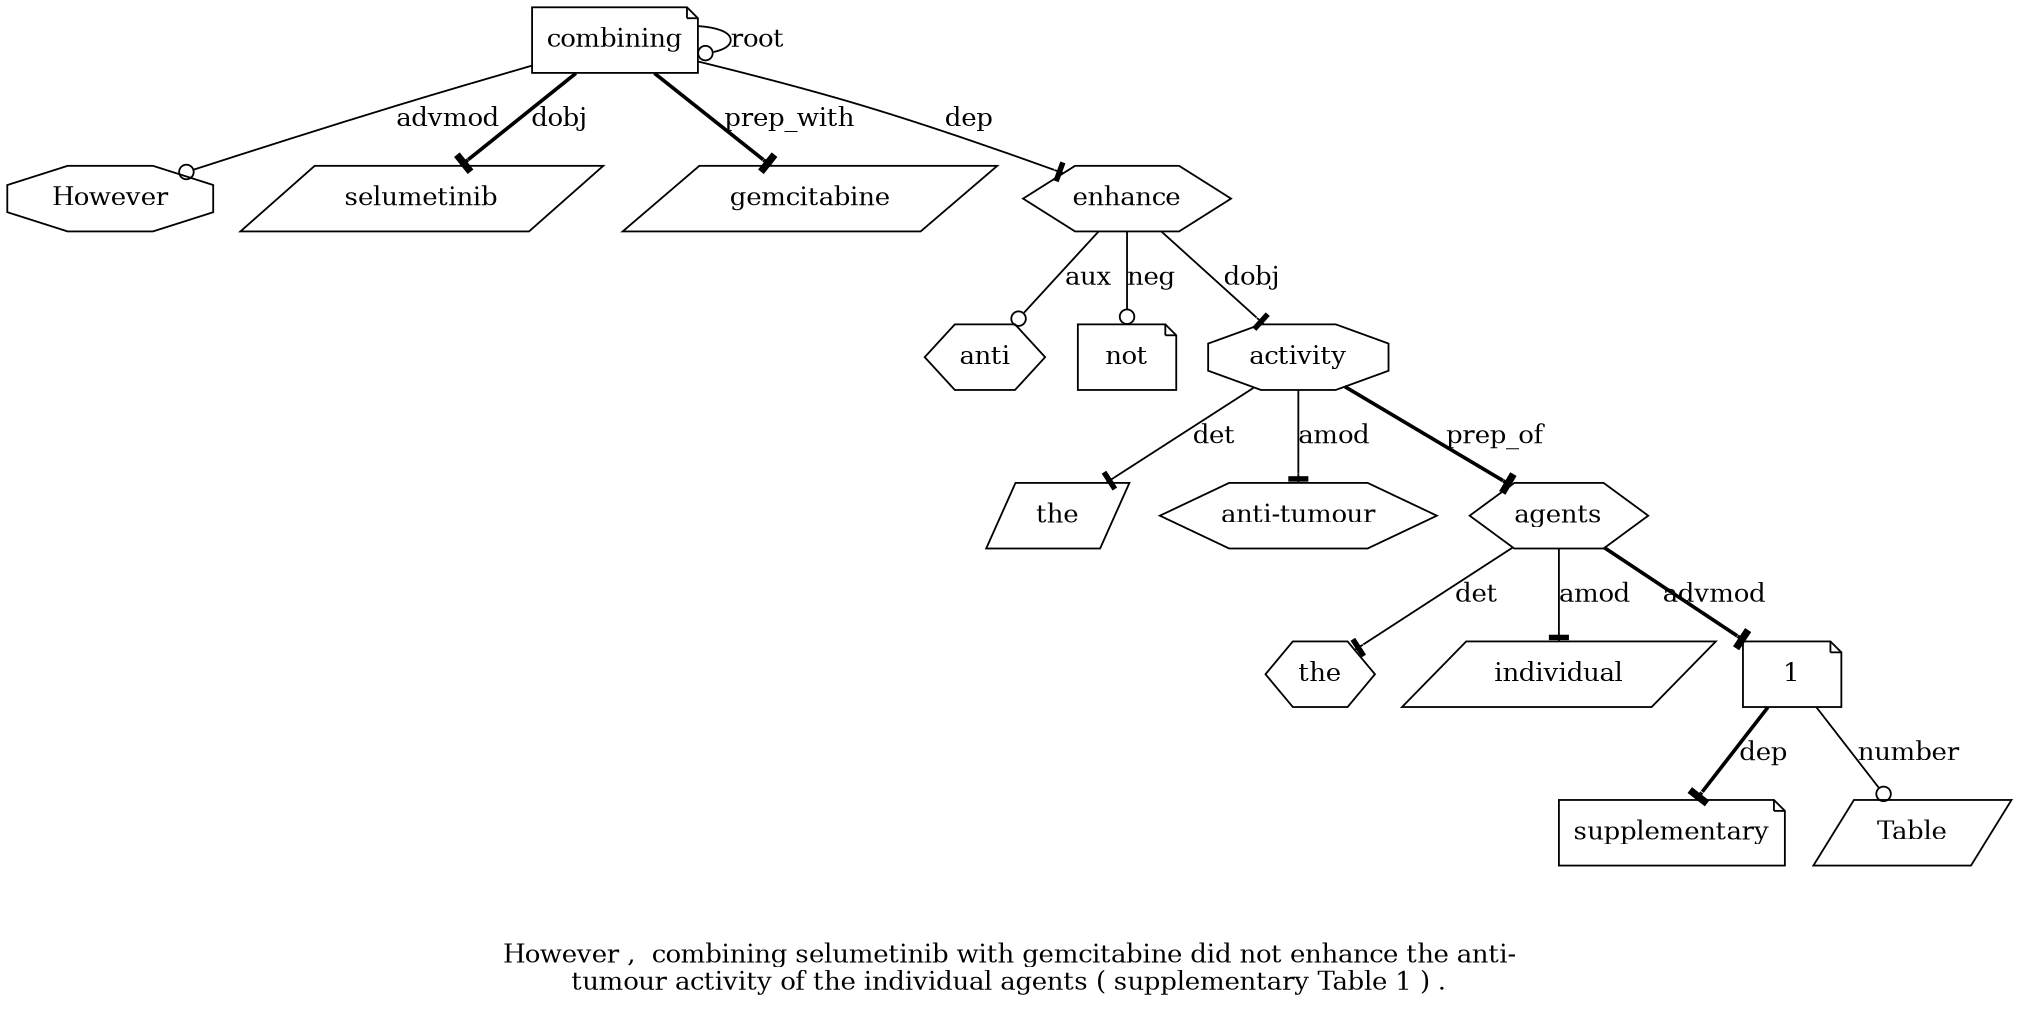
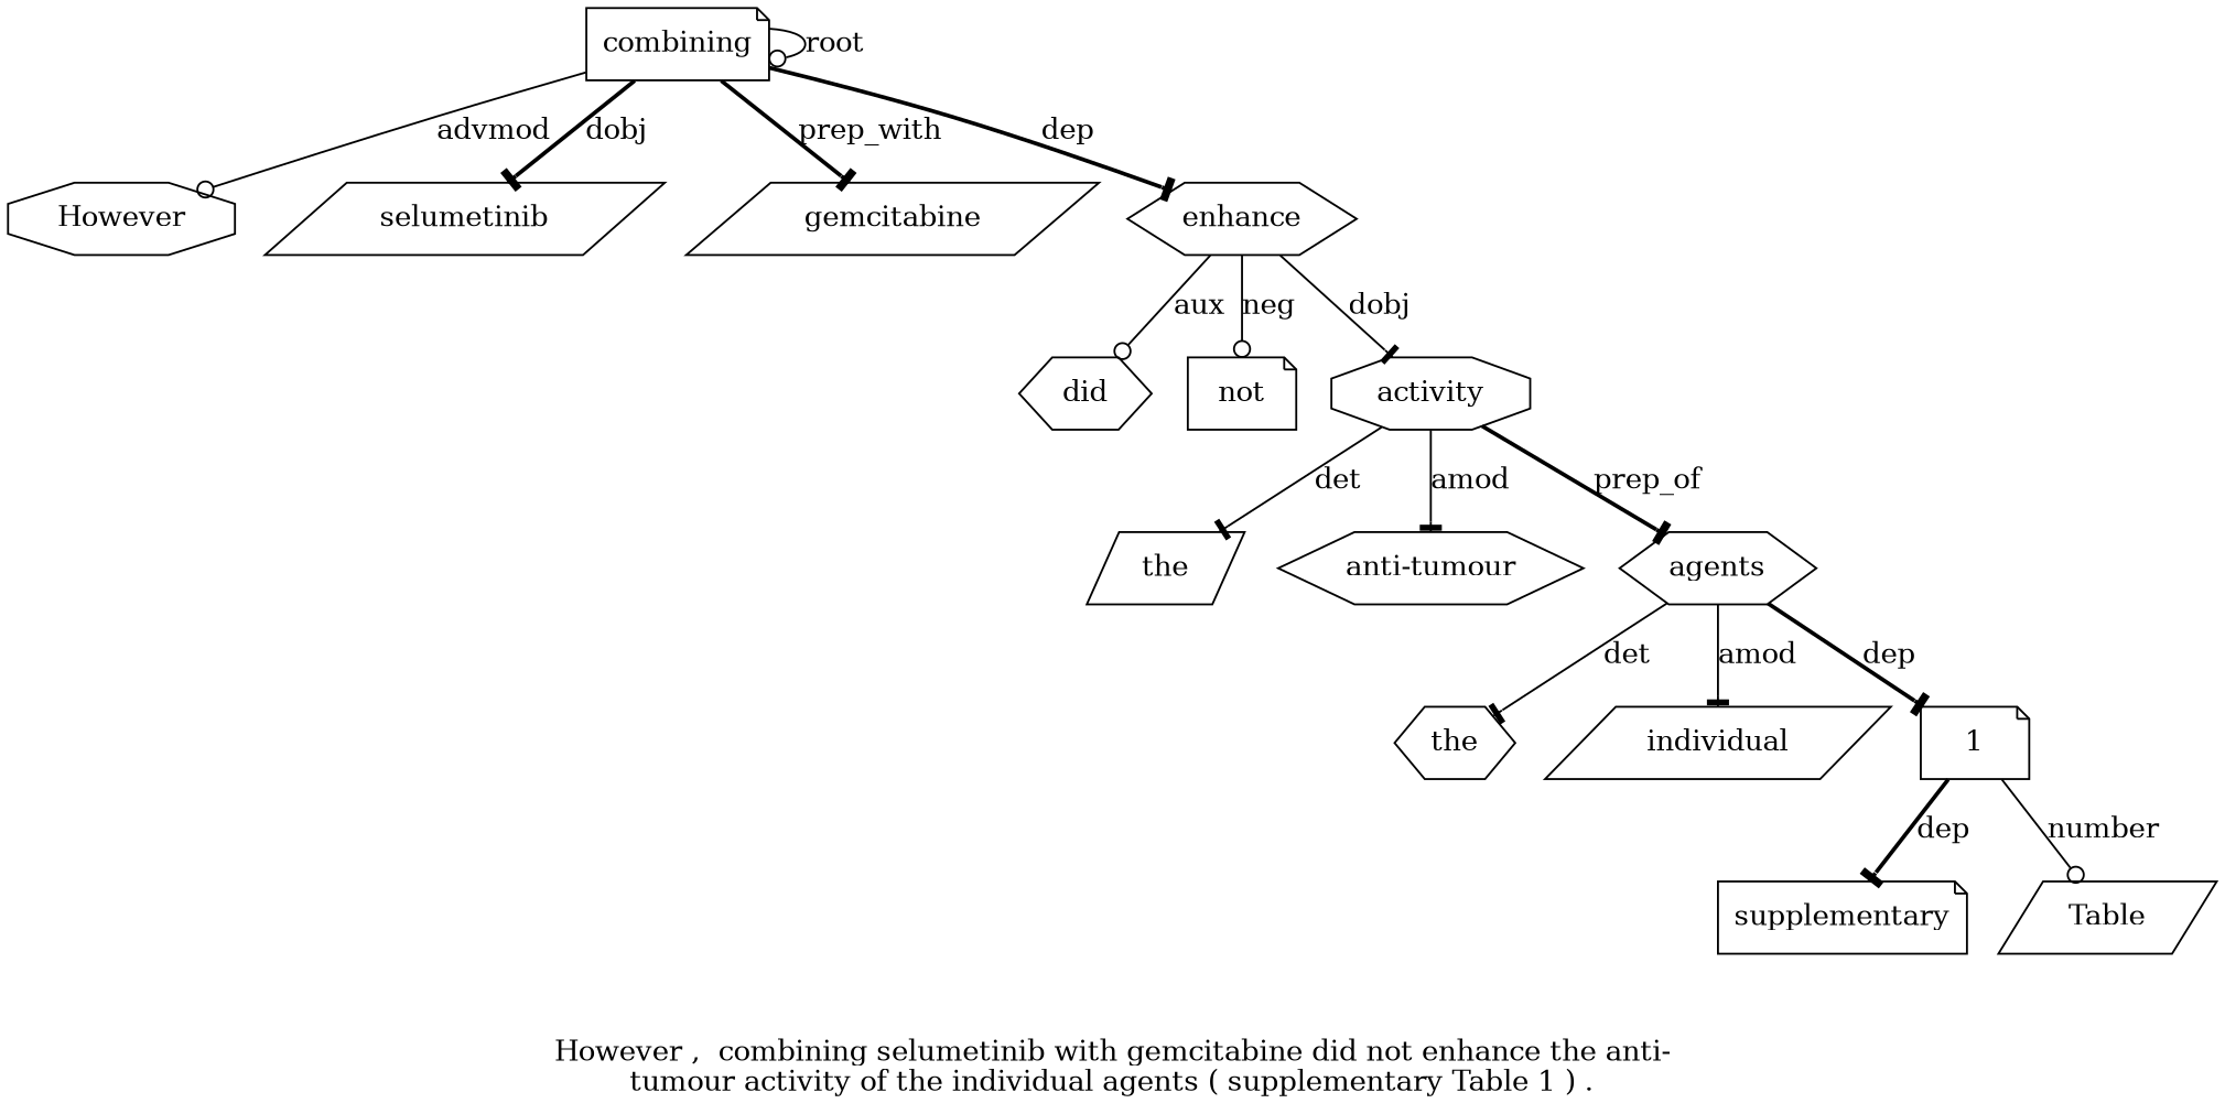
  digraph {
    label="However ,  combining selumetinib with gemcitabine did not enhance the anti-\ntumour activity of the individual agents ( supplementary Table 1 ) ."
    node [fillcolor=white shape=parallelogram style=filled]
    edge [arrowhead=tee style=solid]
    n1 [label=combining shape=note]
    n2 [label=However shape=octagon]
    n3 [label=selumetinib]
    n4 [label=gemcitabine]
    n5 [label=enhance shape=hexagon]
-   n6 [label=anti shape=hexagon]
+   n6 [label=did shape=hexagon]
    n7 [label=not shape=note]
    n8 [label=activity shape=octagon]
    n9 [label=the]
    n10 [label="anti-tumour" shape=hexagon]
    n11 [label=agents shape=hexagon]
    n12 [label=the shape=hexagon]
    n13 [label=individual]
    n14 [label=1 shape=note]
    n15 [label=supplementary shape=note]
    n16 [label=Table]
    n1 -> n1 [arrowhead=odot label=root]
    n1 -> n2 [arrowhead=odot label=advmod]
    n1 -> n3 [label=dobj style=bold]
    n1 -> n4 [label=prep_with style=bold]
-   n1 -> n5 [label=dep]
+   n1 -> n5 [label=dep style=bold]
    n5 -> n6 [arrowhead=odot label=aux]
    n5 -> n7 [arrowhead=odot label=neg]
    n5 -> n8 [label=dobj]
    n8 -> n9 [label=det]
    n8 -> n10 [label=amod]
    n8 -> n11 [label=prep_of style=bold]
    n11 -> n12 [label=det]
    n11 -> n13 [label=amod]
-   n11 -> n14 [label=advmod style=bold]
+   n11 -> n14 [label=dep style=bold]
    n14 -> n15 [label=dep style=bold]
    n14 -> n16 [arrowhead=odot label=number]
  }
